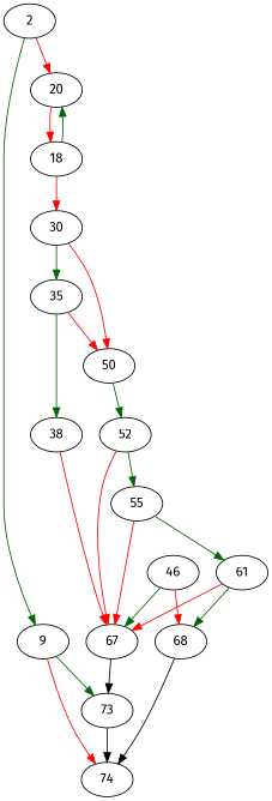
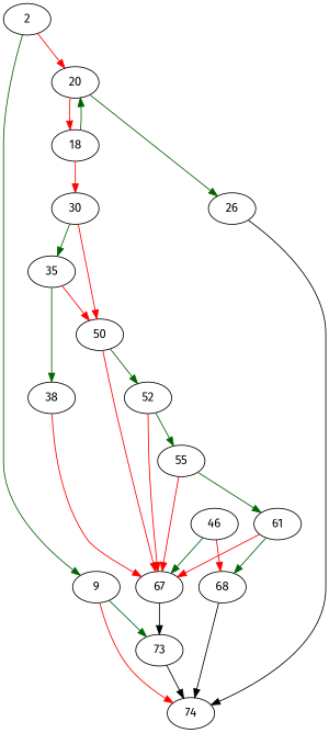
  strict digraph {
    fontname="Fira Sans"
    node [fontname="Fira Sans"]
    edge [color=red cond=false fontname="Fira Sans"]
    2 [entry=true]
    9
    20
    73
    74
    18
+   26
    30
    35
    50
    38
    67
    52
    55
    46
    68
    61
    2 -> 9 [color=darkgreen cond=true]
    2 -> 20
    9 -> 73 [color=darkgreen cond=true]
    9 -> 74
    20 -> 18
+   20 -> 26 [color=darkgreen cond=true]
    73 -> 74 [color="" cond=""]
    18 -> 20 [color=darkgreen cond=true]
    18 -> 30
+   26 -> 74 [color="" cond=""]
    30 -> 35 [color=darkgreen cond=true]
    30 -> 50
    35 -> 50
    35 -> 38 [color=darkgreen cond=true]
+   50 -> 67
    50 -> 52 [color=darkgreen cond=true]
    38 -> 67
    67 -> 73 [color="" cond=""]
    52 -> 67
    52 -> 55 [color=darkgreen cond=true]
    55 -> 67
    55 -> 61 [color=darkgreen cond=true]
    46 -> 67 [color=darkgreen cond=true]
    46 -> 68
    68 -> 74 [color="" cond=""]
    61 -> 67
    61 -> 68 [color=darkgreen cond=true]
  }
